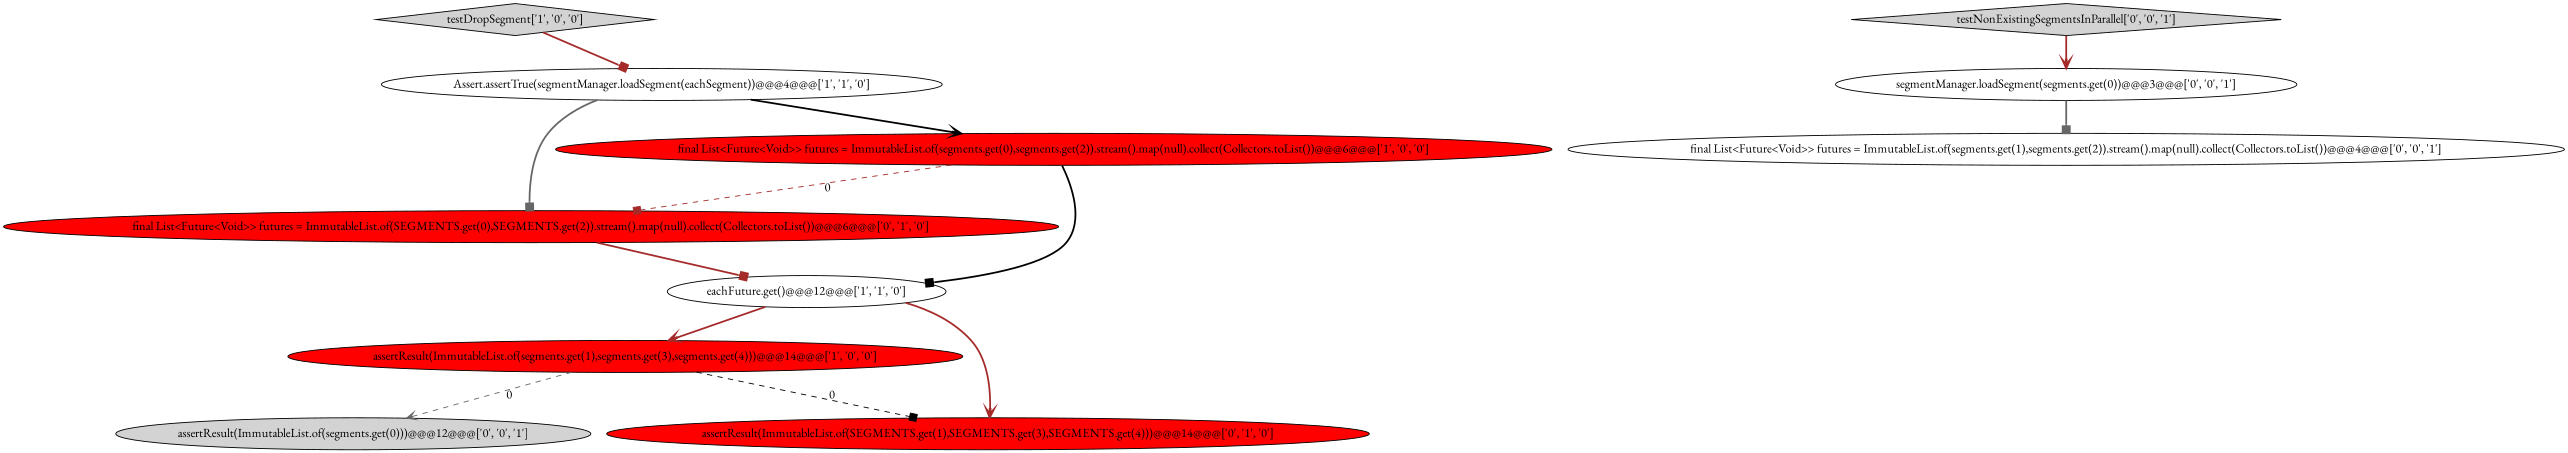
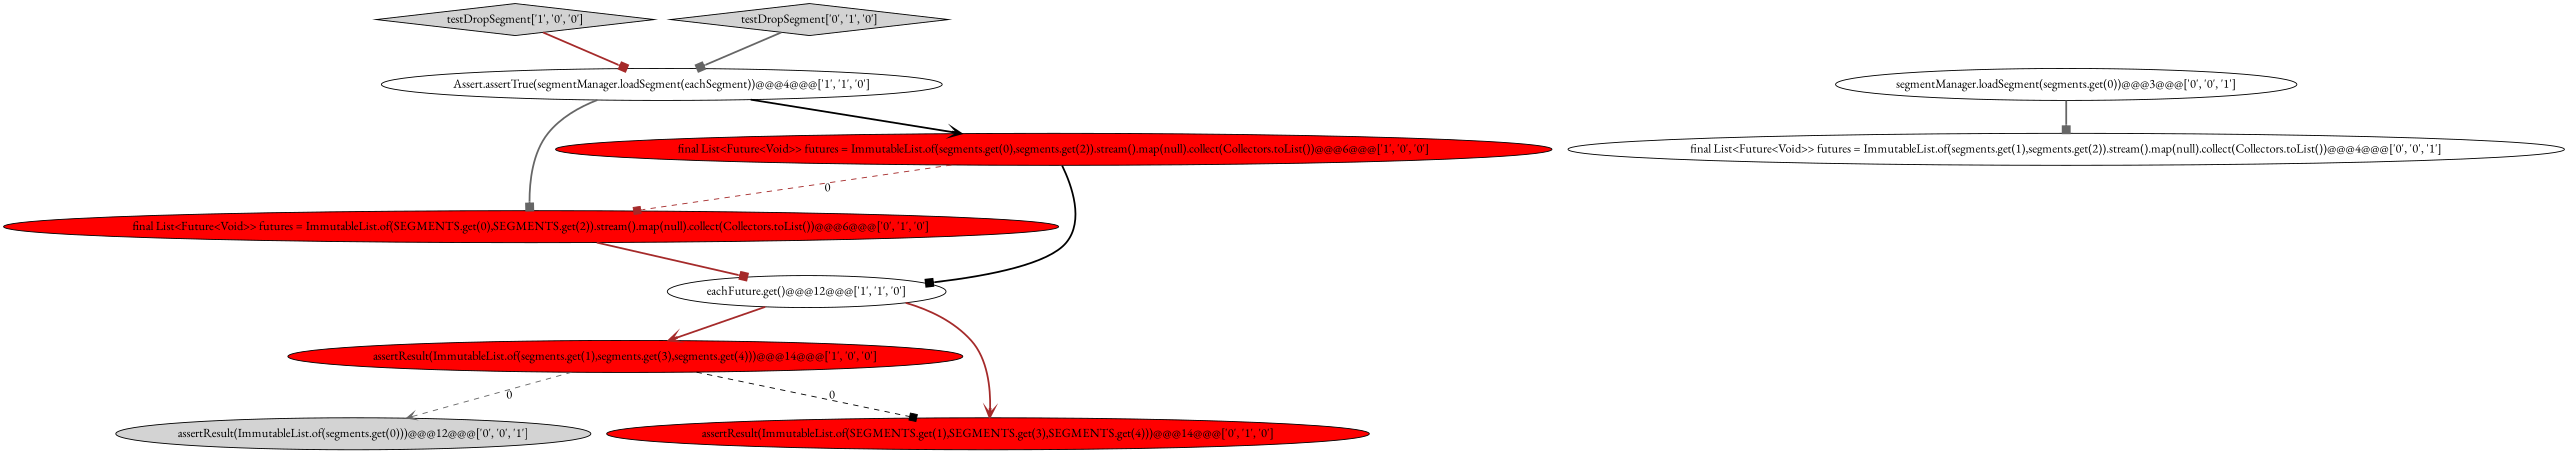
  digraph {
    fontname="EB Garamond"
    node [fillcolor=lightgray fontname="EB Garamond" shape=ellipse style=filled]
    edge [arrowhead=box color=brown fontname="EB Garamond" style=bold]
    n1 [label="assertResult(ImmutableList.of(segments.get(0)))@@@12@@@['0', '0', '1']"]
    n2 [fillcolor=white label="eachFuture.get()@@@12@@@['1', '1', '0']"]
    n3 [fillcolor=red label="assertResult(ImmutableList.of(segments.get(1),segments.get(3),segments.get(4)))@@@14@@@['1', '0', '0']"]
    n4 [fillcolor=red label="assertResult(ImmutableList.of(SEGMENTS.get(1),SEGMENTS.get(3),SEGMENTS.get(4)))@@@14@@@['0', '1', '0']"]
    n5 [fillcolor=red label="final List<Future<Void>> futures = ImmutableList.of(SEGMENTS.get(0),SEGMENTS.get(2)).stream().map(null).collect(Collectors.toList())@@@6@@@['0', '1', '0']"]
    n6 [fillcolor=red label="final List<Future<Void>> futures = ImmutableList.of(segments.get(0),segments.get(2)).stream().map(null).collect(Collectors.toList())@@@6@@@['1', '0', '0']"]
    n7 [label="testDropSegment['1', '0', '0']" shape=diamond]
    n8 [fillcolor=white label="Assert.assertTrue(segmentManager.loadSegment(eachSegment))@@@4@@@['1', '1', '0']"]
    n9 [fillcolor=white label="segmentManager.loadSegment(segments.get(0))@@@3@@@['0', '0', '1']"]
    n10 [fillcolor=white label="final List<Future<Void>> futures = ImmutableList.of(segments.get(1),segments.get(2)).stream().map(null).collect(Collectors.toList())@@@4@@@['0', '0', '1']"]
-   n11 [label="testNonExistingSegmentsInParallel['0', '0', '1']" shape=diamond]
+   n12 [label="testDropSegment['0', '1', '0']" shape=diamond]
    n2 -> n3 [arrowhead=vee]
    n2 -> n4 [arrowhead=vee]
    n3 -> n1 [arrowhead=vee color=gray40 label=0 style=dashed]
    n3 -> n4 [color=black label=0 style=dashed]
    n5 -> n2
    n6 -> n2 [color=black]
    n6 -> n5 [label=0 style=dashed]
    n7 -> n8
    n8 -> n5 [color=gray40]
    n8 -> n6 [arrowhead=vee color=black]
    n9 -> n10 [color=gray40]
-   n11 -> n9 [arrowhead=vee]
+   n12 -> n8 [color=gray40]
  }
